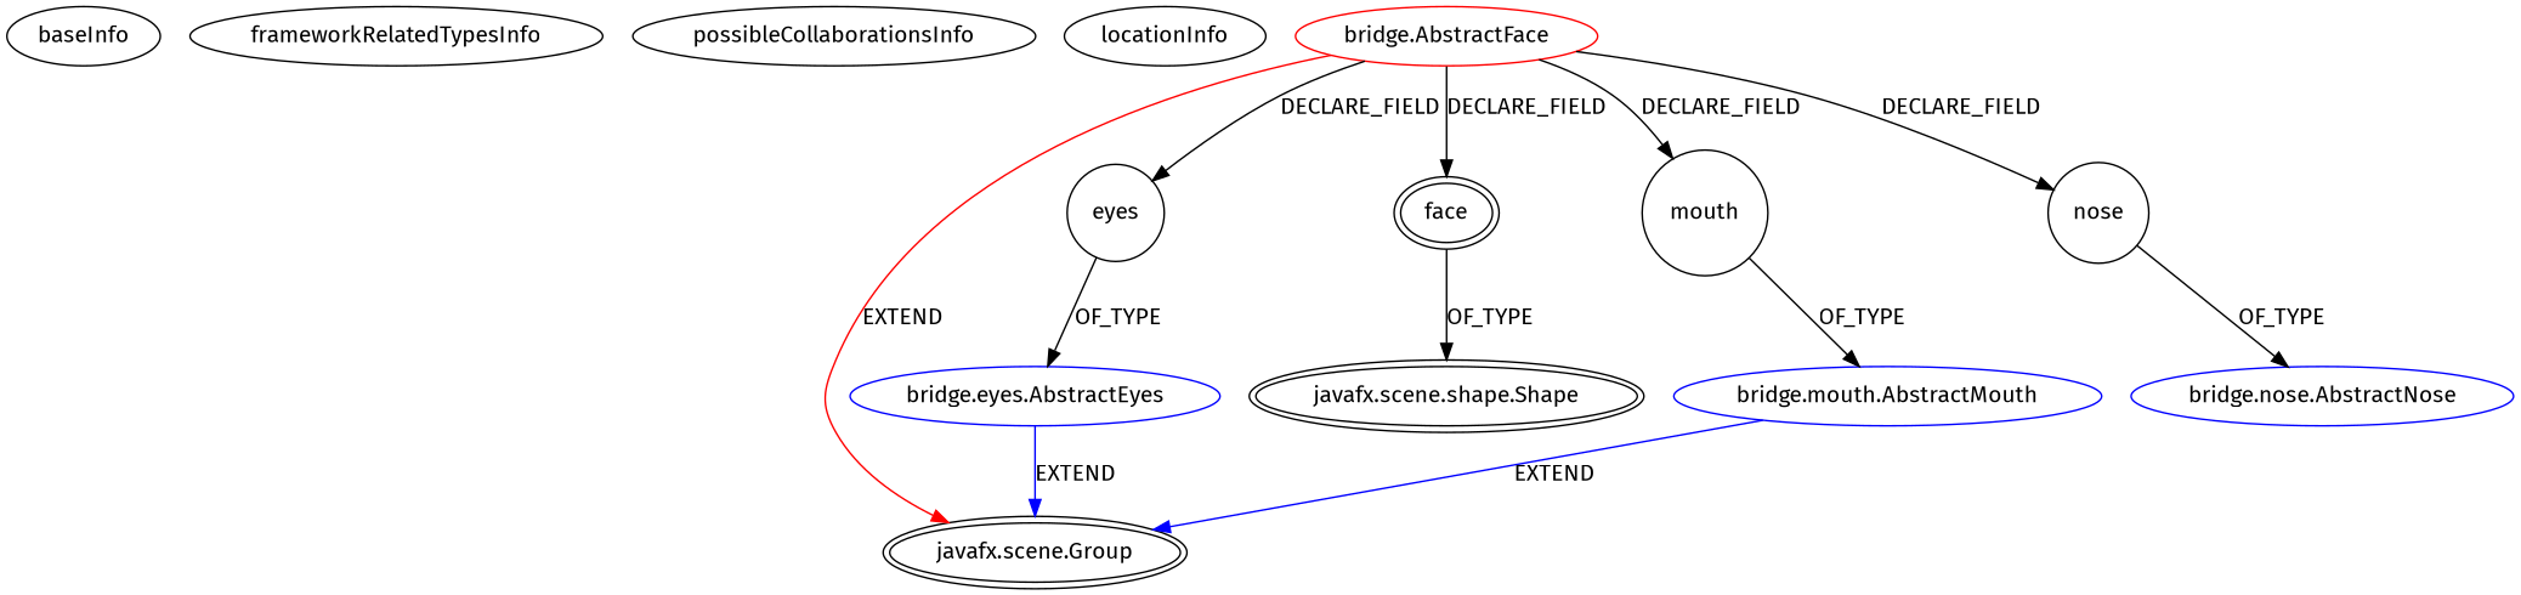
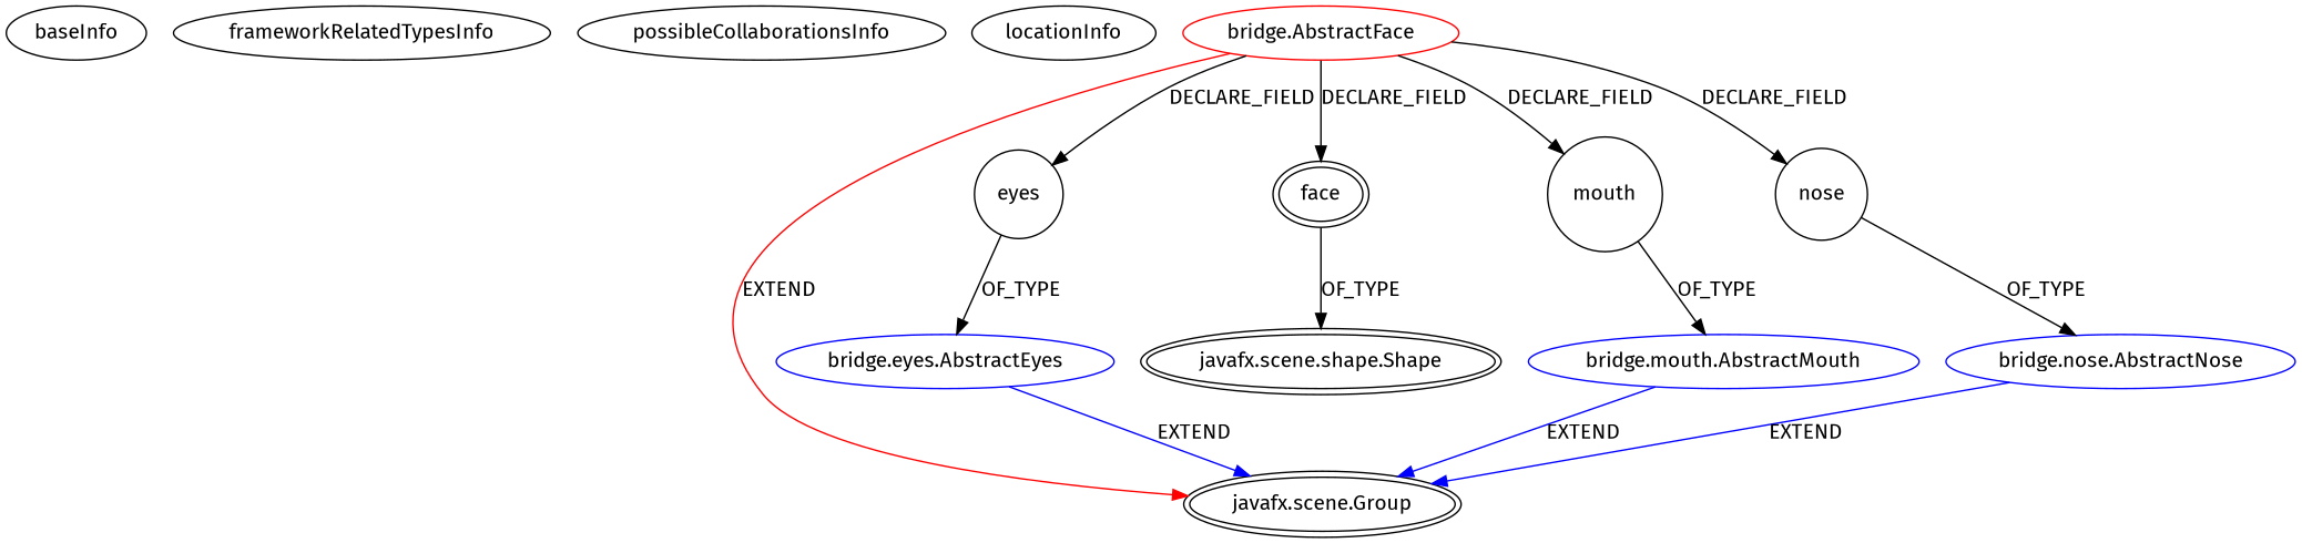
  digraph {
    fontname="Fira Sans"
    node [fontname="Fira Sans" isFrameworkType=false]
    edge [fontname="Fira Sans"]
    baseInfo [category=extension_graph graphId=1693 isAnonymous=false possibleRelation=true isFrameworkType=""]
    frameworkRelatedTypesInfo [0="javafx.scene.Group" isFrameworkType=""]
    possibleCollaborationsInfo [0="1693~FIELD_DECLARATION-~javafx.scene.Group ~javafx.scene.Group ~false~false" isFrameworkType=""]
    locationInfo [contextSignature=AbstractFace filePath="/adamborowski-paibridge/paibridge-master/src/bridge/AbstractFace.java" graphId=1693 projectName="adamborowski-paibridge" isFrameworkType=""]
    n5 [color=red label="bridge.AbstractFace" vertexType=ROOT_CLIENT_CLASS_DECLARATION]
    n6 [isFrameworkType=true label="javafx.scene.Group" peripheries=2 vertexType=FRAMEWORK_CLASS_TYPE]
    n7 [label=eyes shape=circle vertexType=FIELD_DECLARATION]
    n8 [isFrameworkType=true label=face peripheries=2 shape=ellipse vertexType=FIELD_DECLARATION]
    n9 [label=mouth shape=circle vertexType=FIELD_DECLARATION]
    n10 [label=nose shape=circle vertexType=FIELD_DECLARATION]
    n11 [color=blue label="bridge.eyes.AbstractEyes" vertexType=REFERENCE_CLIENT_CLASS_DECLARATION]
    n12 [isFrameworkType=true label="javafx.scene.shape.Shape" peripheries=2 vertexType=FRAMEWORK_CLASS_TYPE]
    n13 [color=blue label="bridge.mouth.AbstractMouth" vertexType=REFERENCE_CLIENT_CLASS_DECLARATION]
    n14 [color=blue label="bridge.nose.AbstractNose" vertexType=REFERENCE_CLIENT_CLASS_DECLARATION]
    n5 -> n6 [color=red label=EXTEND]
    n5 -> n7 [label=DECLARE_FIELD]
    n5 -> n8 [label=DECLARE_FIELD]
    n5 -> n9 [label=DECLARE_FIELD]
    n5 -> n10 [label=DECLARE_FIELD]
    n7 -> n11 [label=OF_TYPE]
    n8 -> n12 [label=OF_TYPE]
    n9 -> n13 [label=OF_TYPE]
    n10 -> n14 [label=OF_TYPE]
    n11 -> n6 [color=blue label=EXTEND]
    n13 -> n6 [color=blue label=EXTEND]
+   n14 -> n6 [color=blue label=EXTEND]
  }
